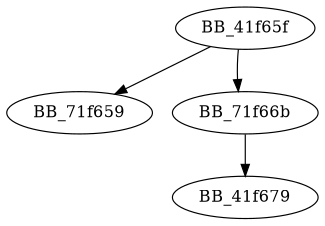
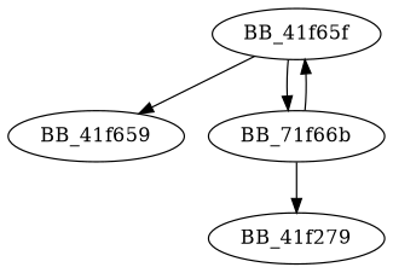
  digraph {
    BB_41f65f
-   BB_41f659 [label=BB_71f659]
+   BB_41f659
    n3 [label=BB_71f66b]
-   BB_41f679
+   BB_41f679 [label=BB_41f279]
    BB_41f65f -> BB_41f659
    BB_41f65f -> n3
+   n3 -> BB_41f65f
    n3 -> BB_41f679
  }
